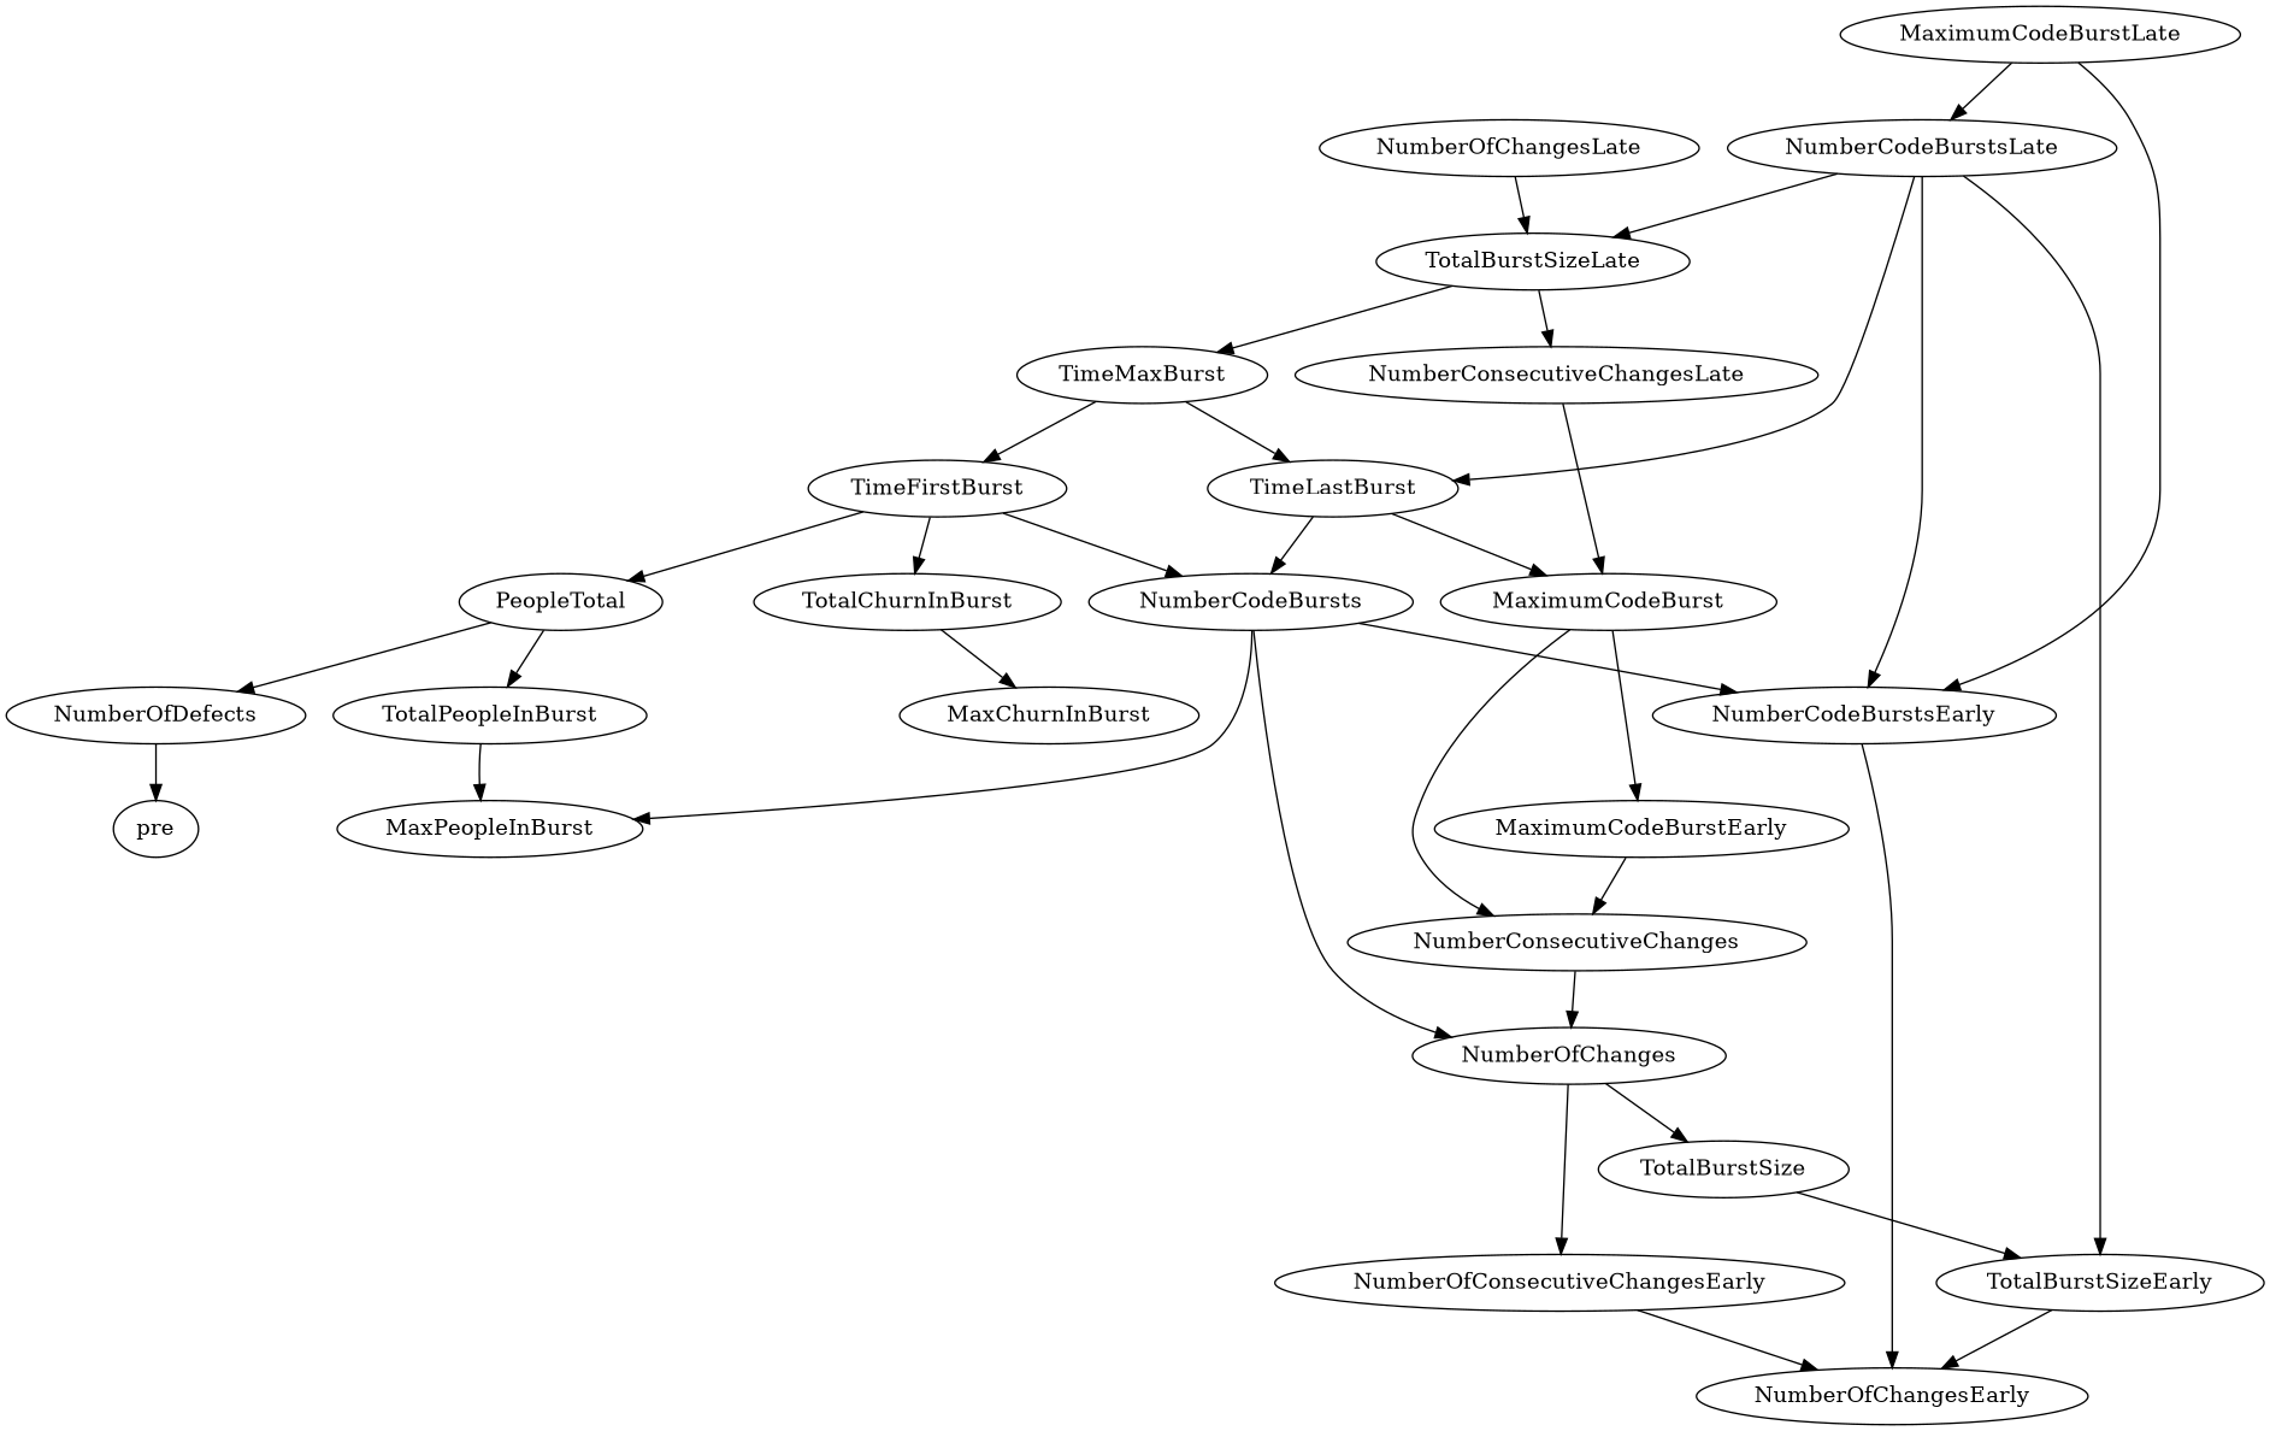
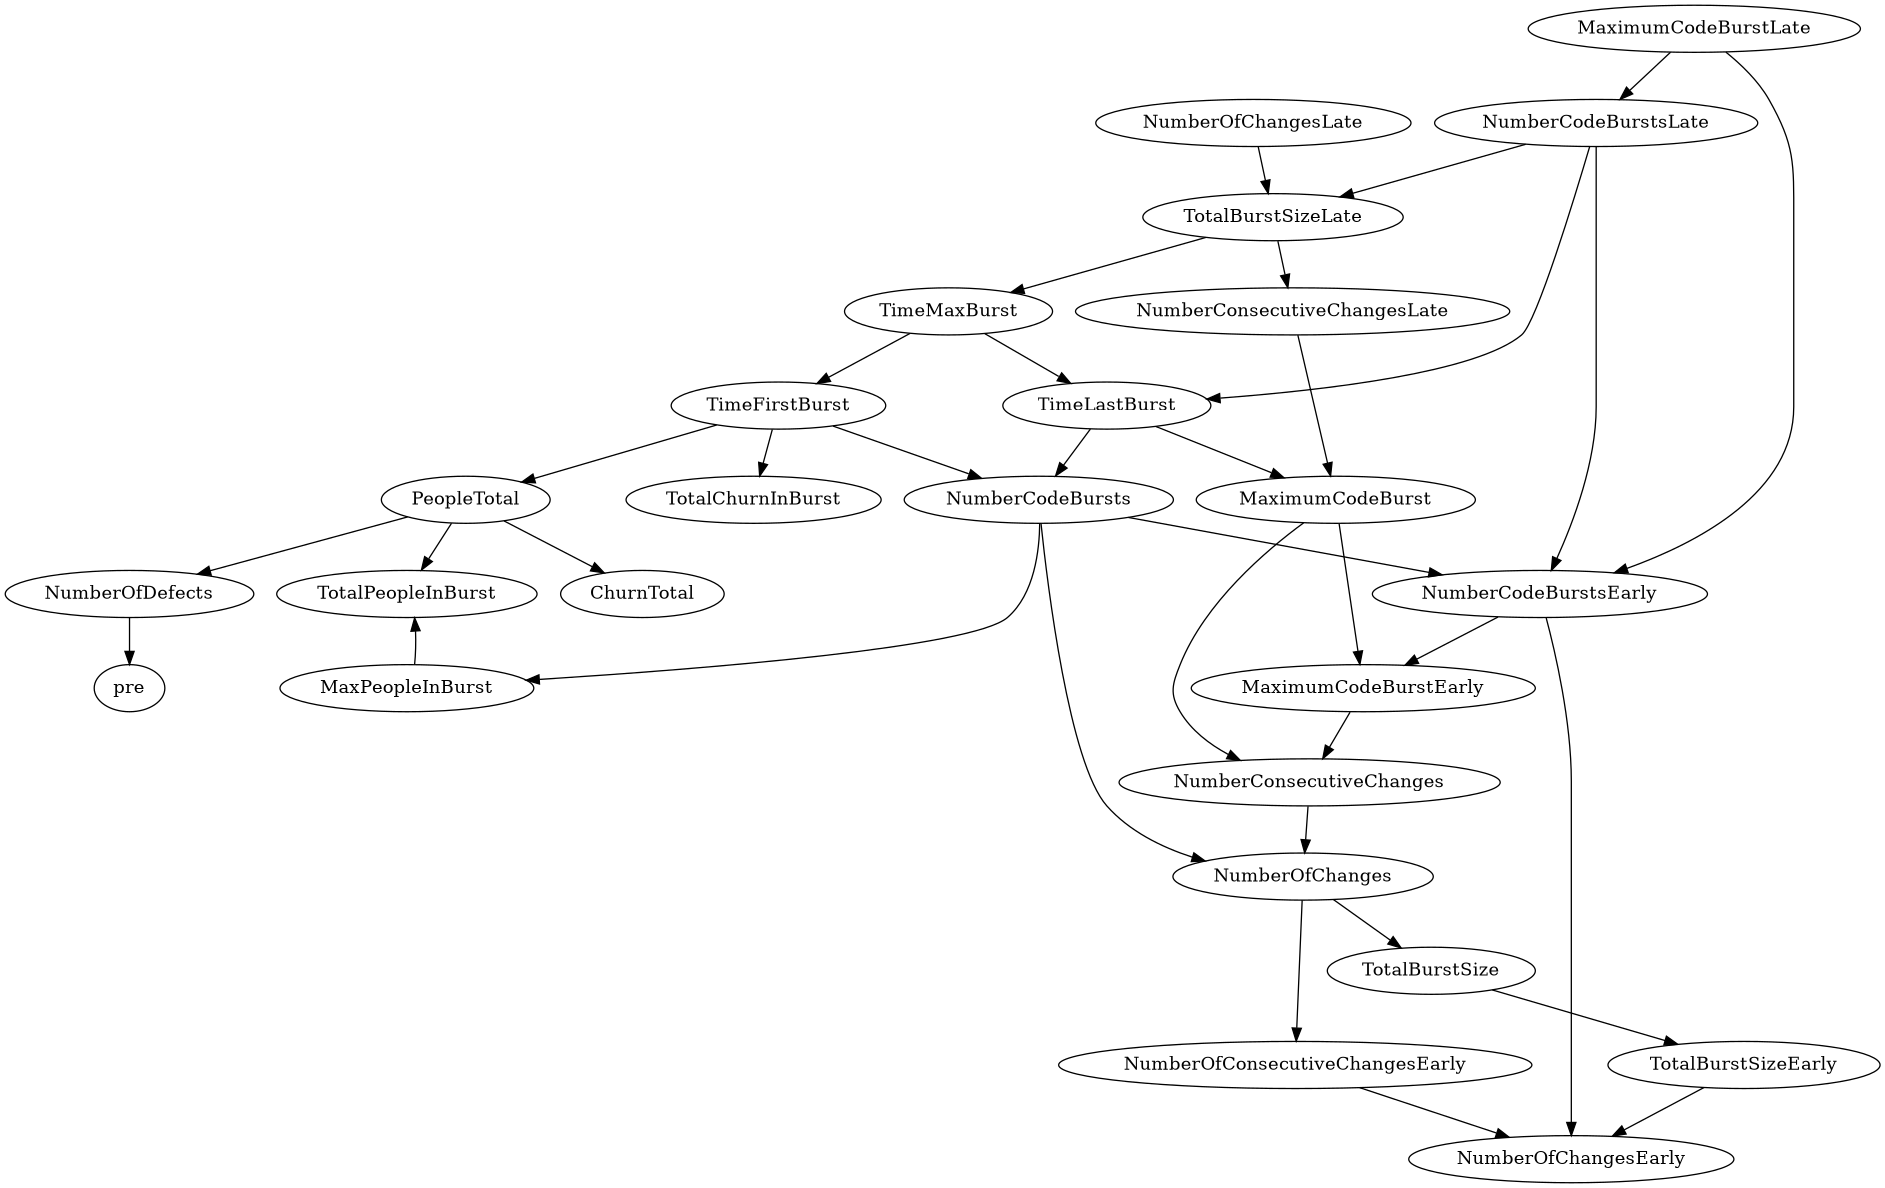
  digraph {
    TotalPeopleInBurst
    MaxPeopleInBurst
    MaximumCodeBurstLate
    NumberCodeBurstsLate
    NumberCodeBurstsEarly
    TotalBurstSizeLate
    TotalBurstSizeEarly
    TimeLastBurst
    MaximumCodeBurstEarly
    NumberOfChangesEarly
    NumberOfChanges
    NumberOfConsecutiveChangesEarly
    TotalBurstSize
    NumberConsecutiveChangesLate
    TimeMaxBurst
    MaximumCodeBurst
    TimeFirstBurst
    NumberCodeBursts
    NumberOfChangesLate
    NumberConsecutiveChanges
    TotalChurnInBurst
    PeopleTotal
-   MaxChurnInBurst
+   ChurnTotal
    NumberOfDefects
    pre
-   TotalPeopleInBurst -> MaxPeopleInBurst
+   MaxPeopleInBurst -> TotalPeopleInBurst
    MaximumCodeBurstLate -> NumberCodeBurstsLate
    MaximumCodeBurstLate -> NumberCodeBurstsEarly
    NumberCodeBurstsLate -> NumberCodeBurstsEarly
    NumberCodeBurstsLate -> TotalBurstSizeLate
-   NumberCodeBurstsLate -> TotalBurstSizeEarly
    NumberCodeBurstsLate -> TimeLastBurst
+   NumberCodeBurstsEarly -> MaximumCodeBurstEarly
    NumberCodeBurstsEarly -> NumberOfChangesEarly
    TotalBurstSizeLate -> NumberConsecutiveChangesLate
    TotalBurstSizeLate -> TimeMaxBurst
    TotalBurstSizeEarly -> NumberOfChangesEarly
    TimeLastBurst -> MaximumCodeBurst
    TimeLastBurst -> NumberCodeBursts
    MaximumCodeBurstEarly -> NumberConsecutiveChanges
    NumberOfChanges -> NumberOfConsecutiveChangesEarly
    NumberOfChanges -> TotalBurstSize
    NumberOfConsecutiveChangesEarly -> NumberOfChangesEarly
    TotalBurstSize -> TotalBurstSizeEarly
    NumberConsecutiveChangesLate -> MaximumCodeBurst
    TimeMaxBurst -> TimeLastBurst
    TimeMaxBurst -> TimeFirstBurst
    MaximumCodeBurst -> MaximumCodeBurstEarly
    MaximumCodeBurst -> NumberConsecutiveChanges
    TimeFirstBurst -> NumberCodeBursts
    TimeFirstBurst -> TotalChurnInBurst
    TimeFirstBurst -> PeopleTotal
    NumberCodeBursts -> MaxPeopleInBurst
    NumberCodeBursts -> NumberCodeBurstsEarly
    NumberCodeBursts -> NumberOfChanges
    NumberOfChangesLate -> TotalBurstSizeLate
    NumberConsecutiveChanges -> NumberOfChanges
-   TotalChurnInBurst -> MaxChurnInBurst
    PeopleTotal -> TotalPeopleInBurst
+   PeopleTotal -> ChurnTotal
    PeopleTotal -> NumberOfDefects
    NumberOfDefects -> pre
  }
